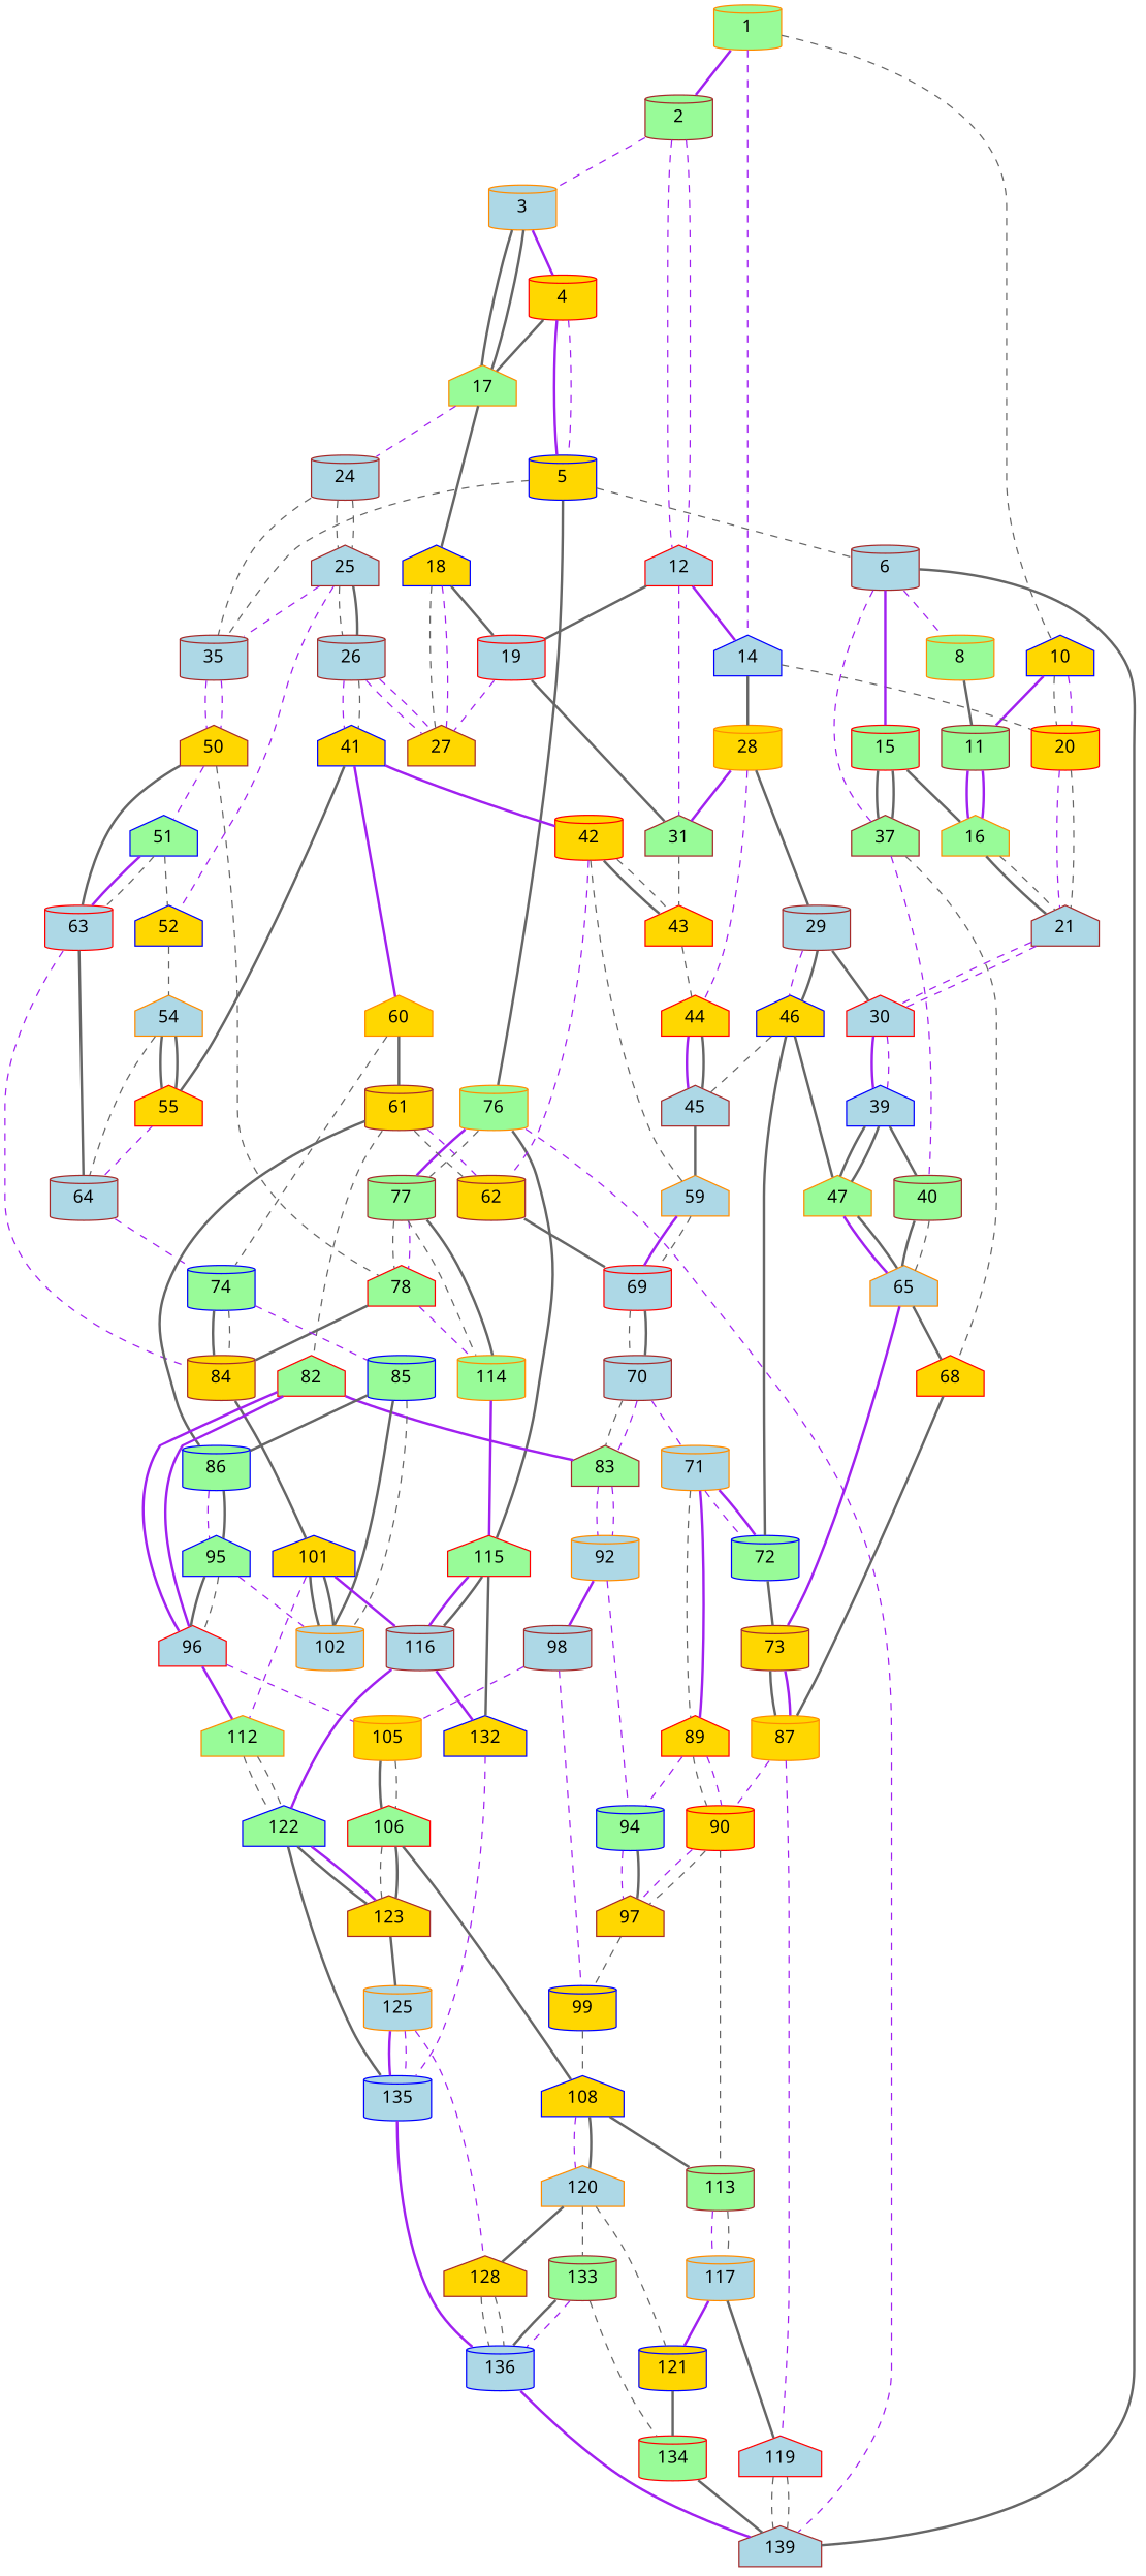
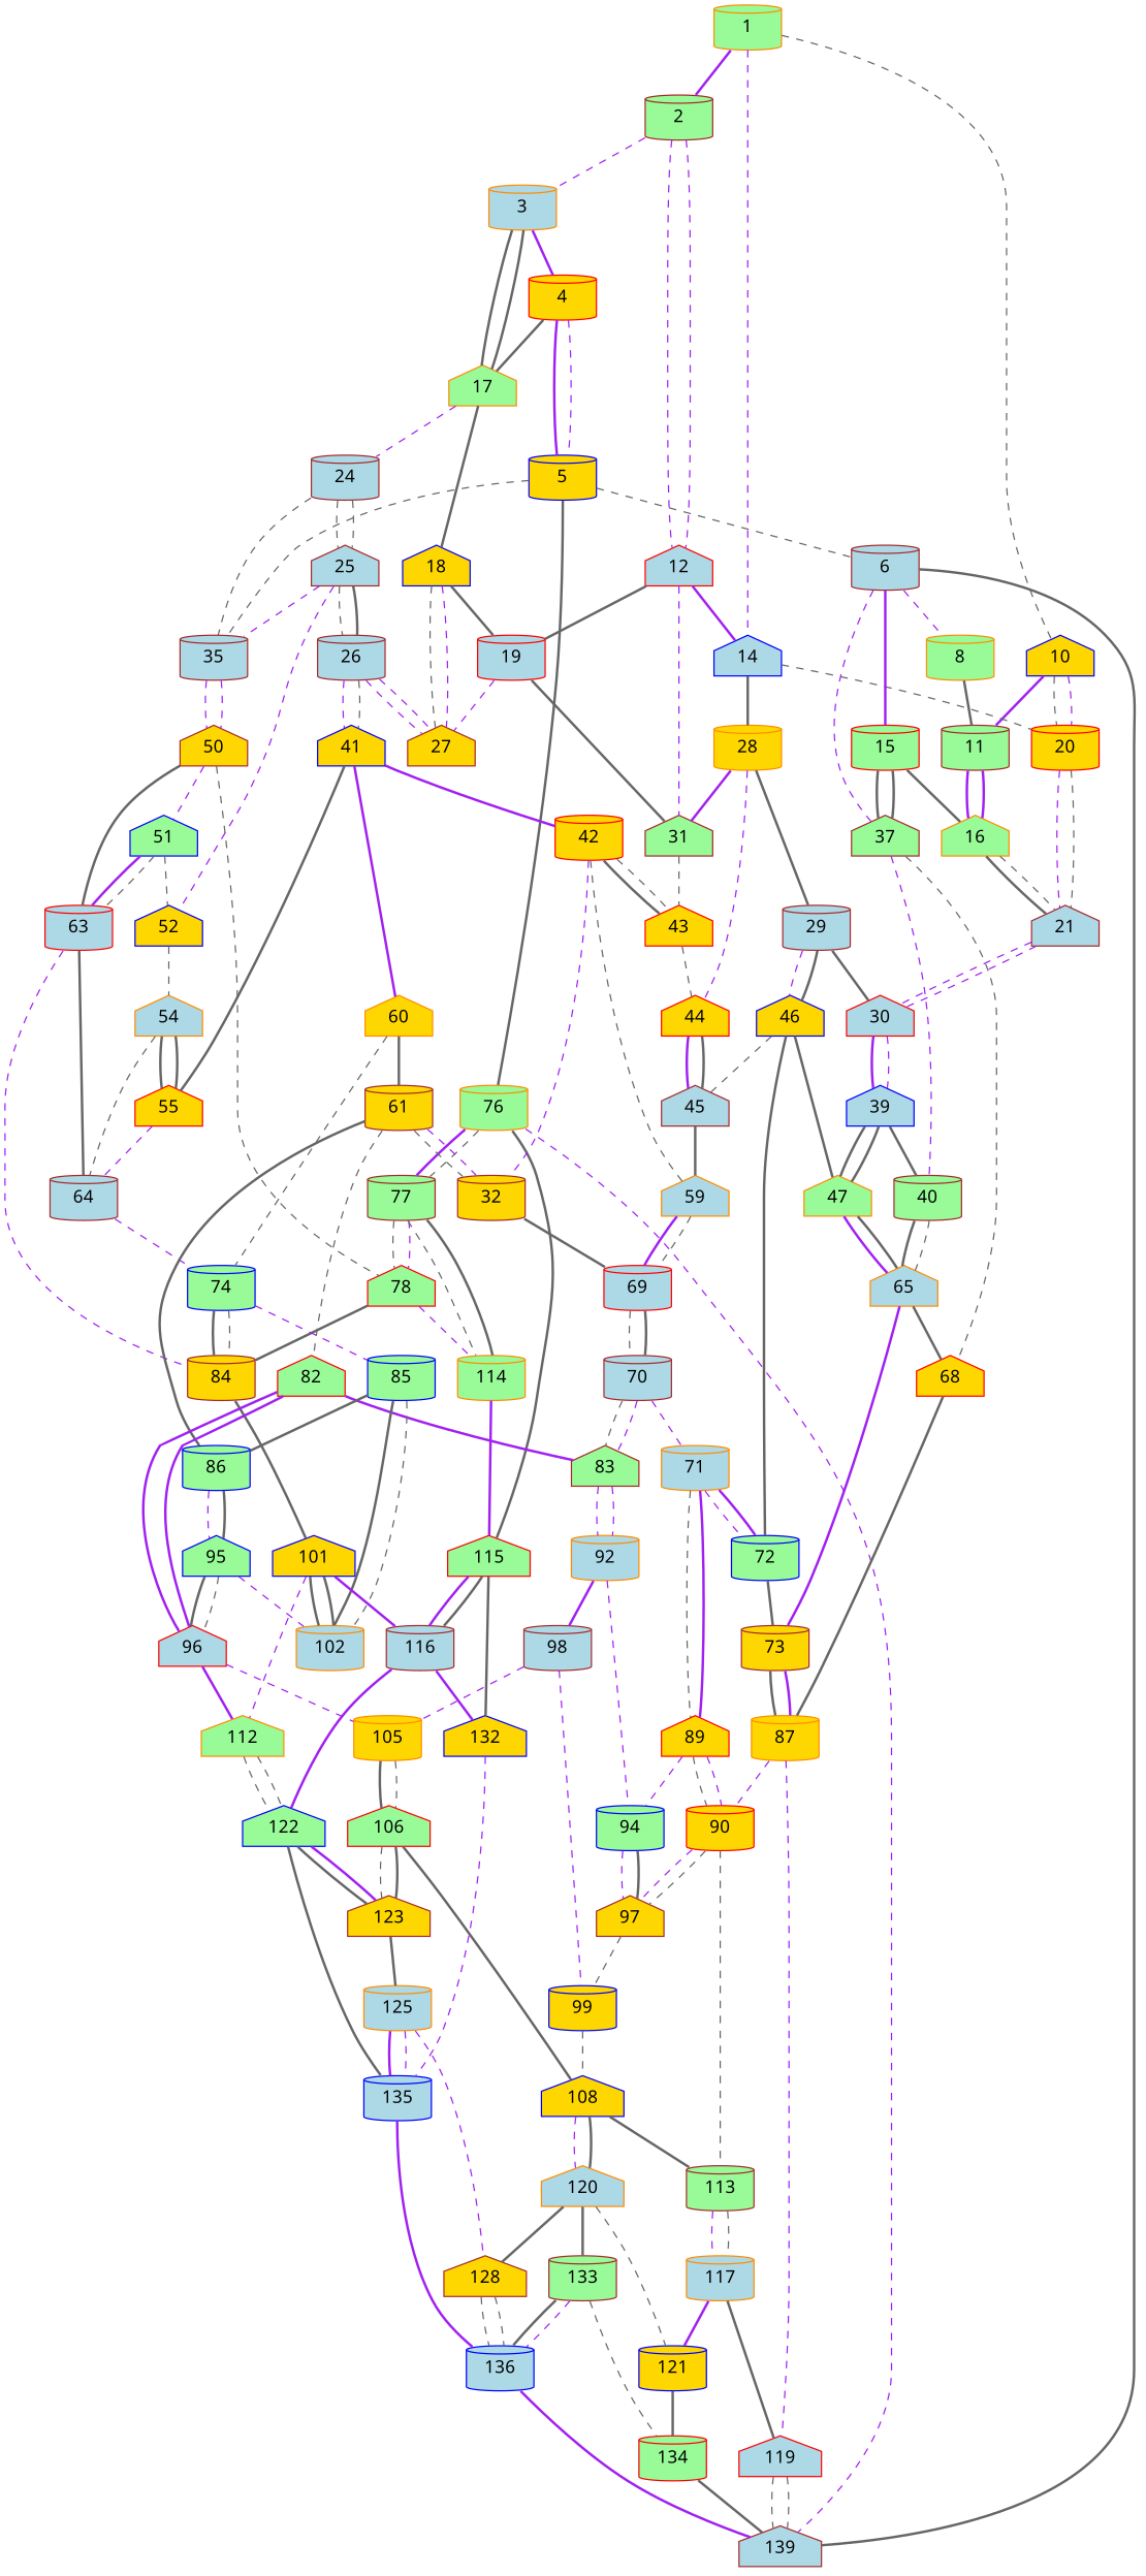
  graph {
    fontname="Noto Sans"
    node [color=brown fillcolor=lightblue fontname="Noto Sans" shape=cylinder style=filled]
    edge [color=gray40 fontname="Noto Sans" style=dashed]
    1 [color=darkorange fillcolor=palegreen super="+9"]
    2 [fillcolor=palegreen]
    10 [color=blue fillcolor=gold shape=house]
    14 [color=blue shape=house super="+22"]
    3 [color=darkorange]
    12 [color=red shape=house super="+13"]
    11 [fillcolor=palegreen]
    20 [color=red fillcolor=gold]
    28 [color=darkorange fillcolor=gold super="+32"]
    4 [color=red fillcolor=gold]
    17 [color=darkorange fillcolor=palegreen shape=house super="+23"]
    19 [color=red super="+33"]
    31 [fillcolor=palegreen shape=house super="+34"]
    5 [color=blue fillcolor=gold]
    18 [color=blue fillcolor=gold shape=house]
    24
    6 [super="+7"]
    35 [super="+36"]
    76 [color=darkorange fillcolor=palegreen]
    8 [color=darkorange fillcolor=palegreen]
    15 [color=red fillcolor=palegreen]
    37 [fillcolor=palegreen shape=house super="+38"]
    139 [shape=house super="+140"]
    50 [fillcolor=gold shape=house super="+79"]
    77 [fillcolor=palegreen]
    115 [color=red fillcolor=palegreen shape=house super="+131"]
    16 [color=darkorange fillcolor=palegreen shape=house]
    40 [fillcolor=palegreen]
    68 [color=red fillcolor=gold shape=house]
    21 [shape=house]
    27 [fillcolor=gold shape=house]
    43 [color=red fillcolor=gold shape=house]
    29
    44 [color=red fillcolor=gold shape=house]
    30 [color=red shape=house]
    25 [shape=house super="+45"]
    39 [color=blue shape=house]
    26
    52 [color=blue fillcolor=gold shape=house super="+53"]
    41 [color=blue fillcolor=gold shape=house super="+56"]
    54 [color=darkorange shape=house super="+57"]
    42 [color=red fillcolor=gold super="+58"]
    55 [color=red fillcolor=gold shape=house]
    60 [color=darkorange fillcolor=gold shape=house]
    46 [color=blue fillcolor=gold shape=house super="+49"]
    n46 [label=45 shape=house]
    47 [color=darkorange fillcolor=palegreen shape=house]
    72 [color=blue fillcolor=palegreen]
    51 [color=blue fillcolor=palegreen shape=house]
    63 [color=red super="+80"]
    78 [color=red fillcolor=palegreen shape=house super="+103"]
    65 [color=darkorange shape=house super="+67"]
    87 [color=darkorange fillcolor=gold super="+88"]
    73 [fillcolor=gold]
    59 [color=darkorange shape=house]
-   62 [fillcolor=gold]
+   62 [fillcolor=gold label=32]
    64 [super="+66"]
    61 [fillcolor=gold super="+81"]
    74 [color=blue fillcolor=palegreen super="+75"]
    69 [color=red]
    84 [fillcolor=gold super="+100"]
    114 [color=darkorange fillcolor=palegreen]
    70
    82 [color=red fillcolor=palegreen shape=house]
    86 [color=blue fillcolor=palegreen]
    85 [color=blue fillcolor=palegreen]
    83 [fillcolor=palegreen shape=house]
    96 [color=red shape=house super="+110"]
    95 [color=blue fillcolor=palegreen shape=house]
    101 [color=blue fillcolor=gold shape=house super="+111"]
    90 [color=red fillcolor=gold super="+91"]
    119 [color=red shape=house]
    71 [color=darkorange]
    89 [color=red fillcolor=gold shape=house]
    92 [color=darkorange super="+93"]
    94 [color=blue fillcolor=palegreen]
    102 [color=darkorange]
    116 [super="+128"]
    132 [color=blue fillcolor=gold shape=house]
    105 [color=darkorange fillcolor=gold]
    112 [color=darkorange fillcolor=palegreen shape=house]
    98 [super="+104"]
    97 [fillcolor=gold shape=house]
    113 [fillcolor=palegreen]
    99 [color=blue fillcolor=gold]
    117 [color=darkorange super="+118"]
    106 [color=red fillcolor=palegreen shape=house super="+107"]
    122 [color=blue fillcolor=palegreen shape=house super="+129"]
    108 [color=blue fillcolor=gold shape=house super="+109"]
    120 [color=darkorange shape=house super="+127"]
    123 [fillcolor=gold shape=house super="+124"]
    125 [color=darkorange]
    121 [color=blue fillcolor=gold super="+130"]
    n94 [fillcolor=gold label=128 shape=house]
    133 [fillcolor=palegreen]
    135 [color=blue super="+137"]
    134 [color=red fillcolor=palegreen]
    136 [color=blue super="+138"]
    1 -- 2 [color=purple style=bold]
    1 -- 10
    1 -- 14 [color=purple]
    2 -- 3 [color=purple]
    2 -- 12 [color=purple]
    2 -- 12 [color=purple]
    10 -- 11 [color=purple style=bold]
    10 -- 20
    10 -- 20 [color=purple]
    14 -- 20
    14 -- 28 [style=bold]
    3 -- 4 [color=purple style=bold]
    3 -- 17 [style=bold]
    3 -- 17 [style=bold]
    12 -- 14 [color=purple style=bold]
    12 -- 19 [style=bold]
    12 -- 31 [color=purple]
    11 -- 16 [color=purple style=bold]
    11 -- 16 [color=purple style=bold]
    20 -- 21 [color=purple]
    20 -- 21
    28 -- 31 [color=purple style=bold]
    28 -- 29 [style=bold]
    28 -- 44 [color=purple]
    4 -- 17 [style=bold]
    4 -- 5 [color=purple style=bold]
    4 -- 5 [color=purple]
    17 -- 18 [style=bold]
    17 -- 24 [color=purple]
    19 -- 31 [style=bold]
    19 -- 27 [color=purple]
    31 -- 43
    5 -- 6
    5 -- 35
    5 -- 76 [style=bold]
    18 -- 19 [style=bold]
    18 -- 27
    18 -- 27 [color=purple]
    24 -- 35
    24 -- 25
    24 -- 25
    6 -- 8 [color=purple]
    6 -- 15 [color=purple style=bold]
    6 -- 37 [color=purple]
    6 -- 139 [style=bold]
    35 -- 50 [color=purple]
    35 -- 50 [color=purple]
    76 -- 139 [color=purple]
    76 -- 77 [color=purple style=bold]
    76 -- 77
    76 -- 115 [style=bold]
    8 -- 11 [style=bold]
    15 -- 37 [style=bold]
    15 -- 37 [style=bold]
    15 -- 16 [style=bold]
    37 -- 40 [color=purple]
    37 -- 68
    50 -- 51 [color=purple]
    50 -- 63 [style=bold]
    50 -- 78
    77 -- 78
    77 -- 78 [color=purple]
    77 -- 114
    77 -- 114 [style=bold]
    115 -- 116 [color=purple style=bold]
    115 -- 116 [style=bold]
    115 -- 132 [style=bold]
    16 -- 21 [style=bold]
    16 -- 21
    40 -- 65 [style=bold]
    40 -- 65
    68 -- 87 [style=bold]
    21 -- 30 [color=purple]
    21 -- 30 [color=purple]
    43 -- 44
    29 -- 30 [style=bold]
    29 -- 46 [color=purple]
    29 -- 46 [style=bold]
    44 -- n46 [color=purple style=bold]
    44 -- n46 [style=bold]
    30 -- 39 [color=purple style=bold]
    30 -- 39 [color=purple]
    25 -- 35 [color=purple]
    25 -- 26
    25 -- 26 [style=bold]
    25 -- 52 [color=purple]
    39 -- 40 [style=bold]
    39 -- 47 [style=bold]
    39 -- 47 [style=bold]
    26 -- 27 [color=purple]
    26 -- 27 [color=purple]
    26 -- 41 [color=purple]
    26 -- 41
    52 -- 54 [weight=2]
    41 -- 42 [color=purple style=bold]
    41 -- 55 [style=bold]
    41 -- 60 [color=purple style=bold]
    54 -- 55 [style=bold]
    54 -- 55 [style=bold]
    54 -- 64
    42 -- 43 [style=bold]
    42 -- 43
    42 -- 59
    42 -- 62 [color=purple]
    55 -- 64 [color=purple]
    60 -- 61 [style=bold]
    60 -- 74
    46 -- n46
    46 -- 47 [style=bold]
    46 -- 72 [style=bold]
    n46 -- 59 [style=bold]
    47 -- 65 [color=purple style=bold]
    47 -- 65 [style=bold]
    72 -- 73 [style=bold]
    51 -- 52
    51 -- 63 [color=purple style=bold]
    51 -- 63
    63 -- 64 [style=bold]
    63 -- 84 [color=purple]
    78 -- 84 [style=bold]
    78 -- 114 [color=purple]
    65 -- 68 [style=bold]
    65 -- 73 [color=purple style=bold]
    87 -- 90 [color=purple]
    87 -- 119 [color=purple]
    73 -- 87 [style=bold]
    73 -- 87 [color=purple style=bold]
    59 -- 69 [color=purple style=bold]
    59 -- 69
    62 -- 69 [style=bold]
    64 -- 74 [color=purple]
    61 -- 62
    61 -- 62 [color=purple]
    61 -- 82
    61 -- 86 [style=bold]
    74 -- 84 [style=bold]
    74 -- 84
    74 -- 85 [color=purple]
    69 -- 70
    69 -- 70 [style=bold]
    84 -- 101 [style=bold]
    114 -- 115 [color=purple style=bold]
    70 -- 83
    70 -- 83 [color=purple]
    70 -- 71 [color=purple]
    82 -- 83 [color=purple style=bold]
    82 -- 96 [color=purple style=bold]
    82 -- 96 [color=purple style=bold]
    86 -- 95 [color=purple]
    86 -- 95 [style=bold]
    85 -- 86 [style=bold]
    85 -- 102 [style=bold]
    85 -- 102
    83 -- 92 [color=purple]
    83 -- 92 [color=purple]
    96 -- 105 [color=purple]
    96 -- 112 [color=purple style=bold]
    95 -- 96 [style=bold]
    95 -- 96
    95 -- 102 [color=purple]
    101 -- 102 [style=bold]
    101 -- 102 [style=bold]
    101 -- 116 [color=purple style=bold]
    101 -- 112 [color=purple]
    90 -- 97 [color=purple]
    90 -- 97
    90 -- 113
    119 -- 139
    119 -- 139
    71 -- 72 [color=purple]
    71 -- 72 [color=purple style=bold]
    71 -- 89
    71 -- 89 [color=purple style=bold]
    89 -- 90
    89 -- 90 [color=purple]
    89 -- 94 [color=purple]
    92 -- 94 [color=purple]
    92 -- 98 [color=purple style=bold weight=2]
    94 -- 97 [color=purple]
    94 -- 97 [style=bold]
    116 -- 132 [color=purple style=bold]
    116 -- 122 [color=purple style=bold]
    132 -- 135 [color=purple]
    105 -- 106 [style=bold]
    105 -- 106
    112 -- 122
    112 -- 122
    98 -- 105 [color=purple]
    98 -- 99 [color=purple]
    97 -- 99
    113 -- 117 [color=purple]
    113 -- 117
    99 -- 108
    117 -- 119 [style=bold]
    117 -- 121 [color=purple style=bold weight=2]
    106 -- 108 [style=bold]
    106 -- 123 [weight=2]
    106 -- 123 [style=bold]
    122 -- 123 [style=bold]
    122 -- 123 [color=purple style=bold]
    122 -- 135 [style=bold]
    108 -- 113 [style=bold]
    108 -- 120 [color=purple]
    108 -- 120 [style=bold]
    120 -- 121
    120 -- n94 [style=bold]
-   120 -- 133
+   120 -- 133 [style=bold]
    123 -- 125 [style=bold]
    125 -- n94 [color=purple]
    125 -- 135 [color=purple style=bold]
    125 -- 135 [color=purple]
    121 -- 134 [style=bold]
    n94 -- 136
    n94 -- 136
    133 -- 134
    133 -- 136 [style=bold]
    133 -- 136 [color=purple]
    135 -- 136 [color=purple style=bold]
    134 -- 139 [style=bold]
    136 -- 139 [color=purple style=bold]
  }
